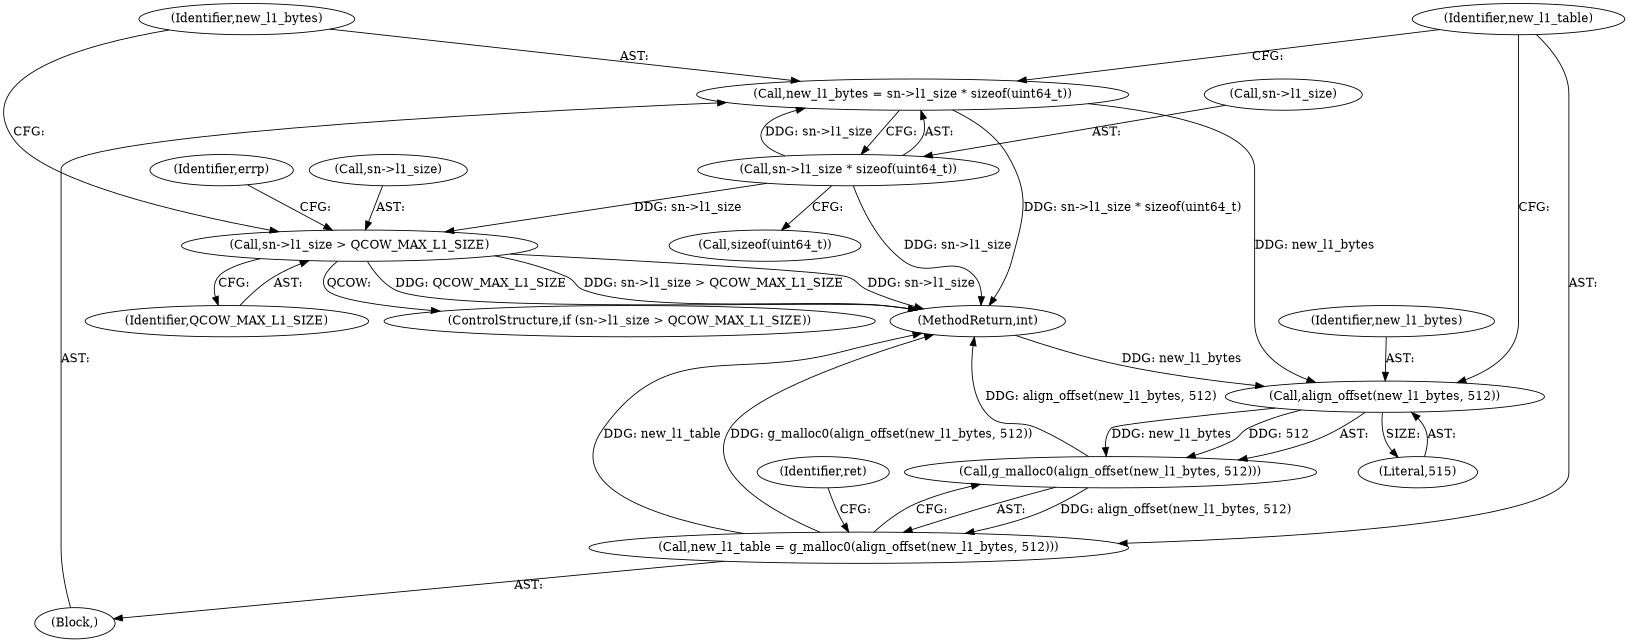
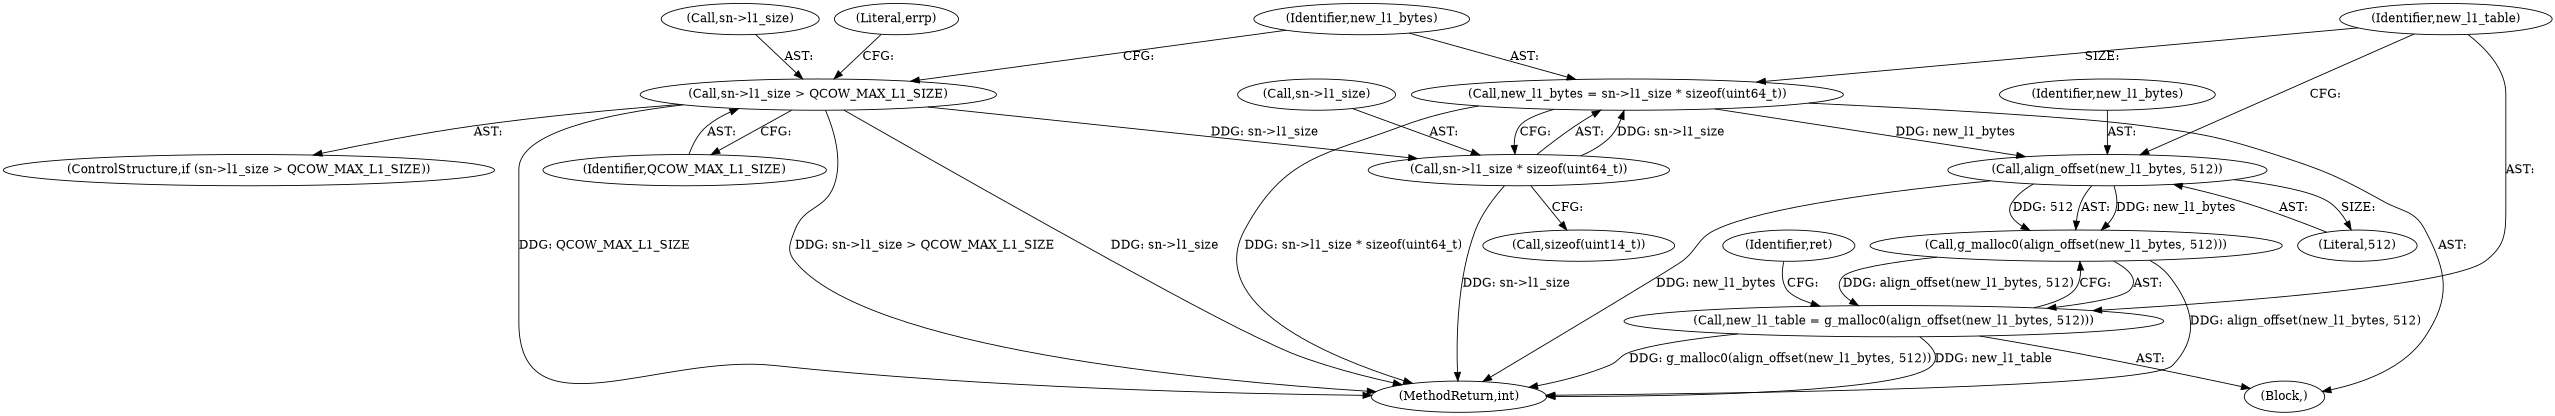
  digraph {
    n1 [label="(Call,new_l1_bytes = sn->l1_size * sizeof(uint64_t))"]
    n2 [label="(Call,sn->l1_size * sizeof(uint64_t))"]
    n3 [label="(Call,align_offset(new_l1_bytes, 512))"]
    n4 [label="(MethodReturn,int)"]
    n5 [label="(Block,)"]
-   n6 [label="(Call,sizeof(uint64_t))"]
+   n6 [label="(Call,sizeof(uint14_t))"]
    n7 [label="(Call,g_malloc0(align_offset(new_l1_bytes, 512)))"]
-   n8 [label="(Literal,515)"]
+   n8 [label="(Literal,512)"]
    n9 [label="(Call,sn->l1_size > QCOW_MAX_L1_SIZE)"]
    n10 [label="(Identifier,QCOW_MAX_L1_SIZE)"]
    n11 [label="(ControlStructure,if (sn->l1_size > QCOW_MAX_L1_SIZE))"]
    n12 [label="(Call,new_l1_table = g_malloc0(align_offset(new_l1_bytes, 512)))"]
    n13 [label="(Identifier,new_l1_table)"]
-   n14 [label="(Identifier,errp)"]
+   n14 [label="(Literal,errp)"]
    n15 [label="(Call,sn->l1_size)"]
    n16 [label="(Call,sn->l1_size)"]
    n17 [label="(Identifier,new_l1_bytes)"]
    n18 [label="(Identifier,ret)"]
    n19 [label="(Identifier,new_l1_bytes)"]
    n1 -> n2 [label="CFG: "]
    n1 -> n3 [label="DDG: new_l1_bytes"]
    n1 -> n4 [label="DDG: sn->l1_size * sizeof(uint64_t)"]
-   n5 -> n1 [label="AST: "]
+   n1 -> n5 [label="AST: "]
    n2 -> n1 [label="AST: "]
    n2 -> n1 [label="DDG: sn->l1_size"]
    n2 -> n4 [label="DDG: sn->l1_size"]
    n2 -> n6 [label="CFG: "]
-   n4 -> n3 [label="DDG: new_l1_bytes"]
+   n3 -> n4 [label="DDG: new_l1_bytes"]
    n3 -> n7 [label="AST: "]
    n3 -> n7 [label="DDG: new_l1_bytes"]
    n3 -> n7 [label="DDG: 512"]
    n3 -> n8 [label="SIZE: "]
    n7 -> n4 [label="DDG: align_offset(new_l1_bytes, 512)"]
    n7 -> n12 [label="AST: "]
    n7 -> n12 [label="DDG: align_offset(new_l1_bytes, 512)"]
    n8 -> n3 [label="AST: "]
-   n2 -> n9 [label="DDG: sn->l1_size"]
+   n9 -> n2 [label="DDG: sn->l1_size"]
    n9 -> n4 [label="DDG: sn->l1_size"]
    n9 -> n4 [label="DDG: QCOW_MAX_L1_SIZE"]
    n9 -> n4 [label="DDG: sn->l1_size > QCOW_MAX_L1_SIZE"]
    n9 -> n10 [label="CFG: "]
-   n9 -> n11 [label="QCOW: "]
+   n9 -> n11 [label="AST: "]
    n10 -> n9 [label="AST: "]
    n12 -> n4 [label="DDG: g_malloc0(align_offset(new_l1_bytes, 512))"]
    n12 -> n4 [label="DDG: new_l1_table"]
    n12 -> n5 [label="AST: "]
    n12 -> n7 [label="CFG: "]
-   n13 -> n1 [label="CFG: "]
+   n13 -> n1 [label="SIZE: "]
    n13 -> n3 [label="CFG: "]
    n13 -> n12 [label="AST: "]
    n14 -> n9 [label="CFG: "]
    n15 -> n2 [label="AST: "]
    n16 -> n9 [label="AST: "]
    n17 -> n3 [label="AST: "]
    n18 -> n12 [label="CFG: "]
    n19 -> n1 [label="AST: "]
    n19 -> n9 [label="CFG: "]
  }
